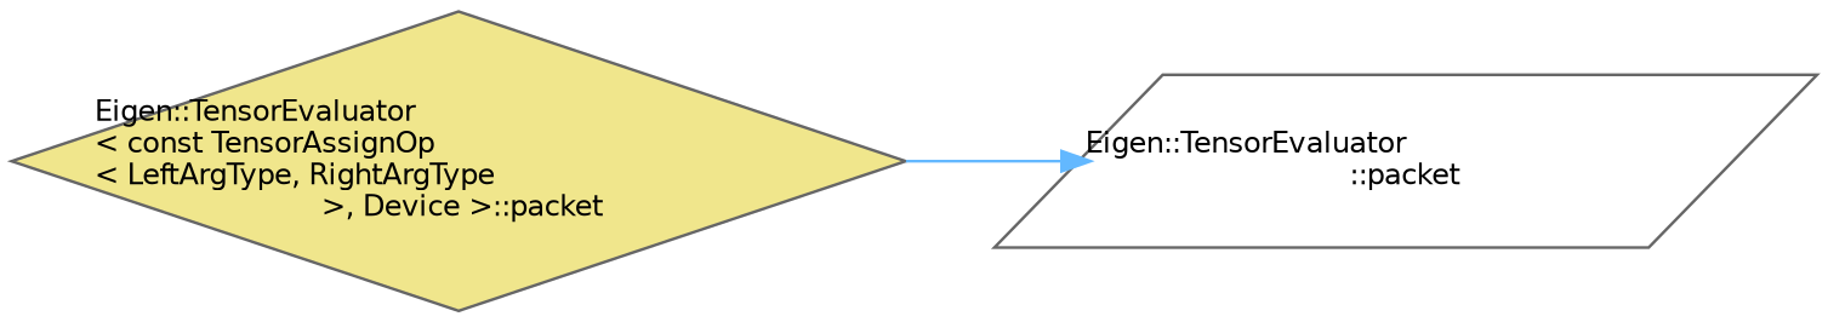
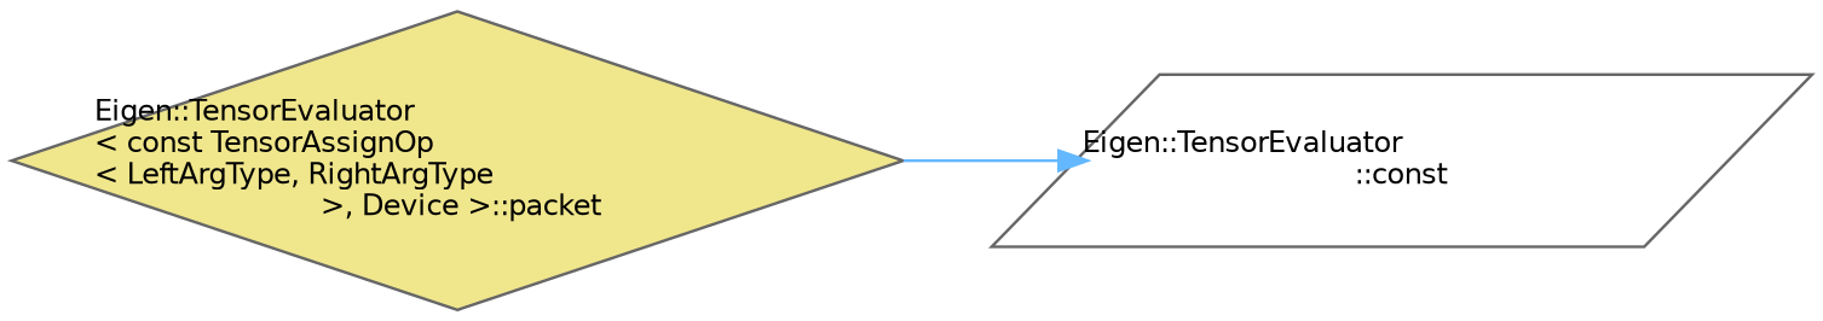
  digraph {
    rankdir=LR
    node [fontname=Helvetica fontsize=10 style=filled]
    n1 [color=gray40 fillcolor=khaki fontcolor=black height=0.2 label="Eigen::TensorEvaluator\l\< const TensorAssignOp\l\< LeftArgType, RightArgType\l \>, Device \>::packet" shape=diamond width=0.4]
-   n2 [color=grey40 fillcolor=white height=0.2 label="Eigen::TensorEvaluator\l::packet" shape=parallelogram width=0.4]
+   n2 [color=grey40 fillcolor=white height=0.2 label="Eigen::TensorEvaluator\l::const" shape=parallelogram width=0.4]
    n1 -> n2 [color=steelblue1 fontname=Helvetica fontsize=10 labelfontname=Helvetica labelfontsize=10 style=solid]
  }
